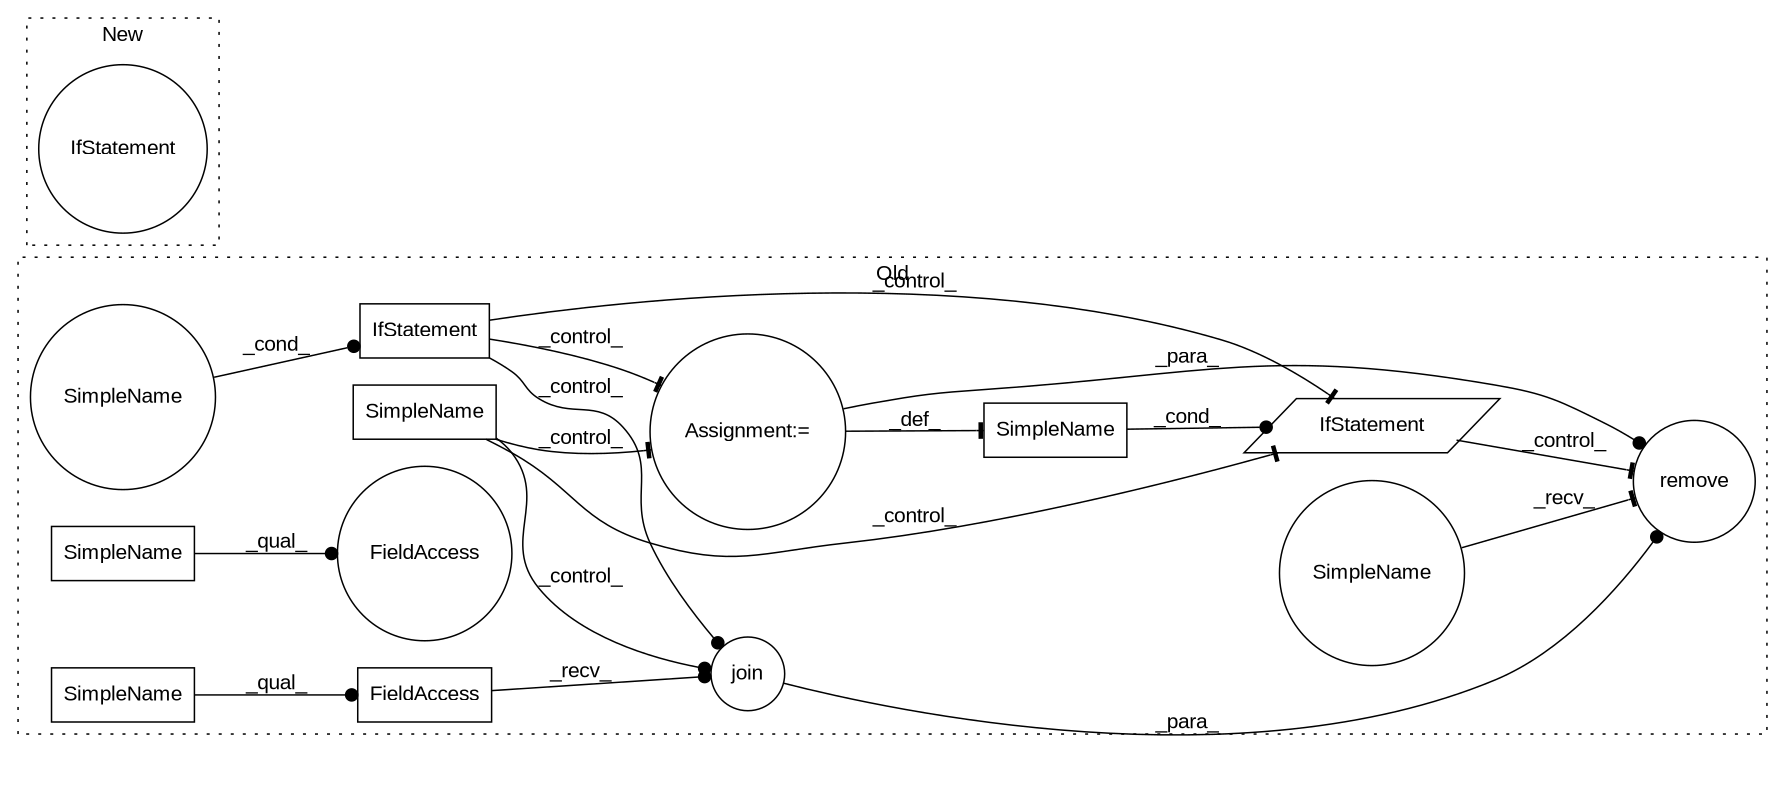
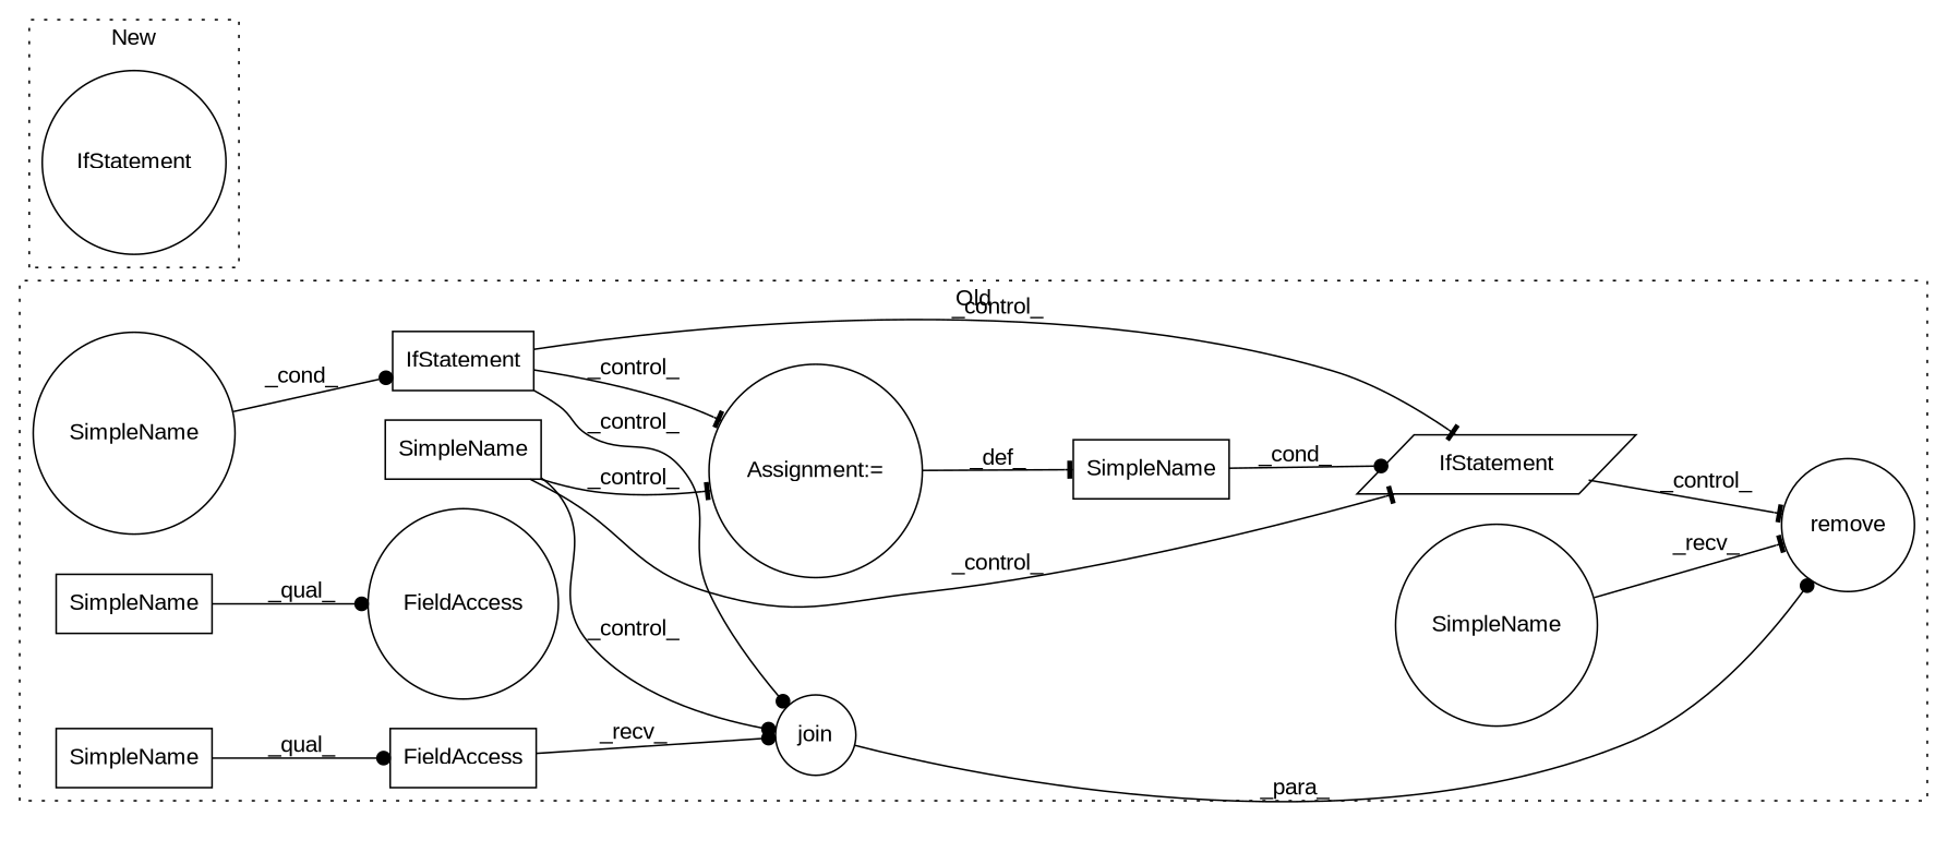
  digraph {
    fontname="Liberation Sans"
    rankdir=LR
    node [a=42 fontname="Liberation Sans" shape=circle]
    edge [arrowhead=dot fontname="Liberation Sans"]
    n1 [a=32 l="7,1" label=remove s="1009,1051"]
    n2 [a=25 l="4,2" label=IfStatement s="951,992" shape=parallelogram]
    n3 [label=SimpleName shape=box]
    n4 [label=SimpleName]
    n5 [a=25 l="4,2" label=IfStatement s="645,673" shape=box]
    n6 [label=SimpleName shape=box]
    n7 [a=7 l=1 label="Assignment:=" s=889]
    n8 [a=32 l="5,1" label=join s="898,940"]
    n9 [a=22 l=7 label=FieldAccess s=890 shape=box]
    n10 [a=22 l=7 label=FieldAccess s=700]
    n11 [l=2 label=SimpleName s=1006]
    n12 [l=2 label=SimpleName s=700 shape=box]
    n13 [l=2 label=SimpleName s=890 shape=box]
    n14 [a=25 l="4,2" label=IfStatement s="507,535"]
    subgraph cluster_1 {
      label=Old
      style=dotted
      n1
      n2
      n3
      n4
      n5
      n6
      n7
      n8
      n9
      n10
      n11
      n12
      n13
    }
    subgraph cluster_2 {
      label=New
      style=dotted
      n14
    }
    n2 -> n1 [arrowhead=tee label=_control_]
    n3 -> n2 [label=_cond_]
    n4 -> n5 [label=_cond_]
    n5 -> n2 [arrowhead=tee label=_control_]
    n5 -> n7 [arrowhead=tee label=_control_]
    n5 -> n8 [label=_control_]
    n6 -> n2 [arrowhead=tee label=_control_]
    n6 -> n7 [arrowhead=tee label=_control_]
    n6 -> n8 [label=_control_]
-   n7 -> n1 [label=_para_]
    n7 -> n3 [arrowhead=tee label=_def_]
    n8 -> n1 [label=_para_]
    n9 -> n8 [label=_recv_]
    n11 -> n1 [arrowhead=tee label=_recv_]
    n12 -> n10 [label=_qual_]
    n13 -> n9 [label=_qual_]
  }
